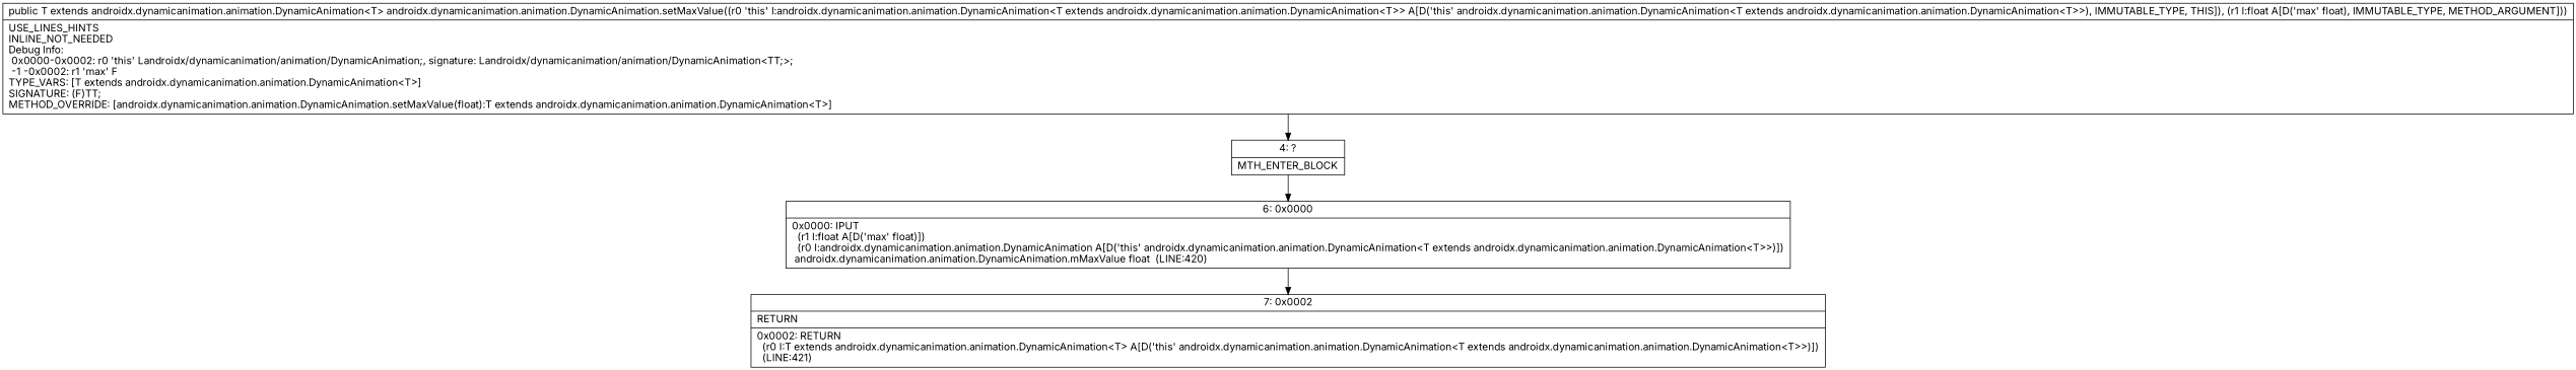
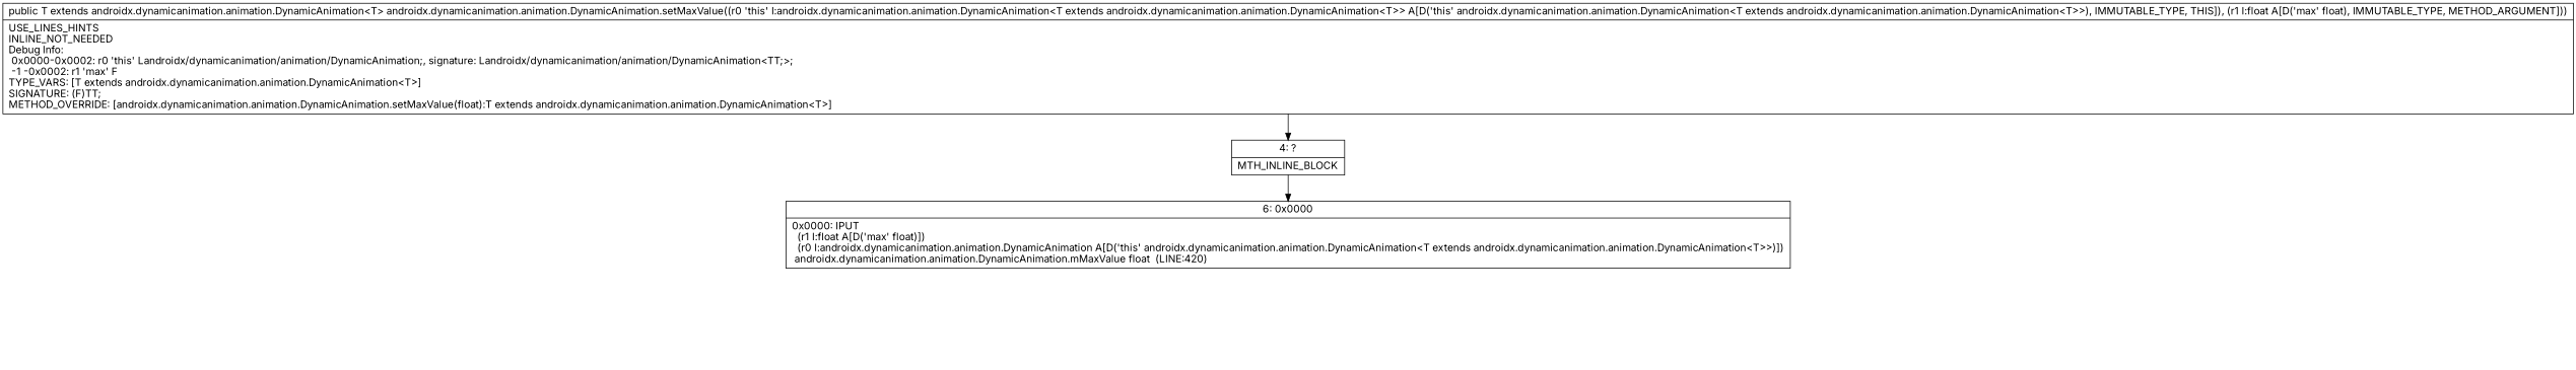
  digraph {
    fontname=Inter
    node [fontname=Inter shape=record]
    edge [fontname=Inter]
-   n1 [label="{4\:\ ?|MTH_ENTER_BLOCK\l}"]
+   n1 [label="{4\:\ ?|MTH_INLINE_BLOCK\l}"]
    n2 [label="{6\:\ 0x0000|0x0000: IPUT  \l  (r1 I:float A[D('max' float)])\l  (r0 I:androidx.dynamicanimation.animation.DynamicAnimation A[D('this' androidx.dynamicanimation.animation.DynamicAnimation\<T extends androidx.dynamicanimation.animation.DynamicAnimation\<T\>\>)])\l androidx.dynamicanimation.animation.DynamicAnimation.mMaxValue float  (LINE:420)\l}"]
-   n3 [label="{7\:\ 0x0002|RETURN\l|0x0002: RETURN  \l  (r0 I:T extends androidx.dynamicanimation.animation.DynamicAnimation\<T\> A[D('this' androidx.dynamicanimation.animation.DynamicAnimation\<T extends androidx.dynamicanimation.animation.DynamicAnimation\<T\>\>)])\l  (LINE:421)\l}"]
    n4 [label="{public T extends androidx.dynamicanimation.animation.DynamicAnimation\<T\> androidx.dynamicanimation.animation.DynamicAnimation.setMaxValue((r0 'this' I:androidx.dynamicanimation.animation.DynamicAnimation\<T extends androidx.dynamicanimation.animation.DynamicAnimation\<T\>\> A[D('this' androidx.dynamicanimation.animation.DynamicAnimation\<T extends androidx.dynamicanimation.animation.DynamicAnimation\<T\>\>), IMMUTABLE_TYPE, THIS]), (r1 I:float A[D('max' float), IMMUTABLE_TYPE, METHOD_ARGUMENT]))  | USE_LINES_HINTS\lINLINE_NOT_NEEDED\lDebug Info:\l  0x0000\-0x0002: r0 'this' Landroidx\/dynamicanimation\/animation\/DynamicAnimation;, signature: Landroidx\/dynamicanimation\/animation\/DynamicAnimation\<TT;\>;\l  \-1 \-0x0002: r1 'max' F\lTYPE_VARS: [T extends androidx.dynamicanimation.animation.DynamicAnimation\<T\>]\lSIGNATURE: (F)TT;\lMETHOD_OVERRIDE: [androidx.dynamicanimation.animation.DynamicAnimation.setMaxValue(float):T extends androidx.dynamicanimation.animation.DynamicAnimation\<T\>]\l}"]
    n1 -> n2
-   n2 -> n3
    n4 -> n1
  }
